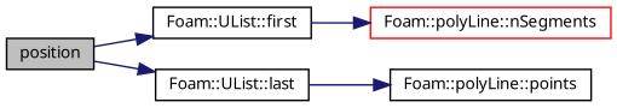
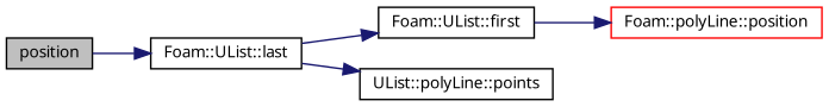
  digraph {
    fontname="Noto Sans"
    rankdir=LR
    node [color=black fontname="Noto Sans" fontsize=10 shape=record]
    edge [color=midnightblue fontname="Noto Sans" fontsize=10 labelfontname=Helvetica labelfontsize=10 style=solid]
    n1 [fillcolor=grey75 fontcolor=black height=0.2 label=position style=filled width=0.4]
    n2 [height=0.2 label="Foam::UList::first" width=0.4]
    n3 [height=0.2 label="Foam::UList::last" width=0.4]
-   n4 [color=red height=0.2 label="Foam::polyLine::nSegments" width=0.4]
-   n5 [height=0.2 label="Foam::polyLine::points" width=0.4]
-   n1 -> n2
+   n4 [color=red height=0.2 label="Foam::polyLine::position" width=0.4]
+   n5 [height=0.2 label="UList::polyLine::points" width=0.4]
+   n3 -> n2
    n1 -> n3
    n2 -> n4
    n3 -> n5
  }
